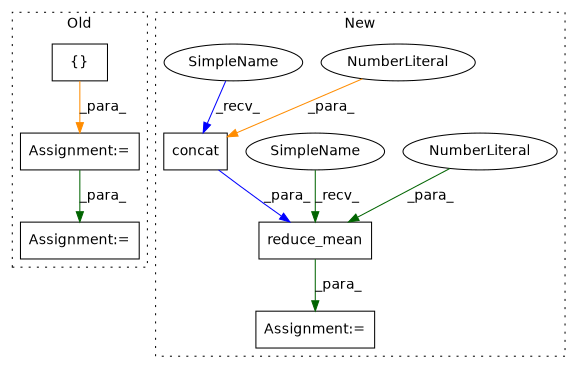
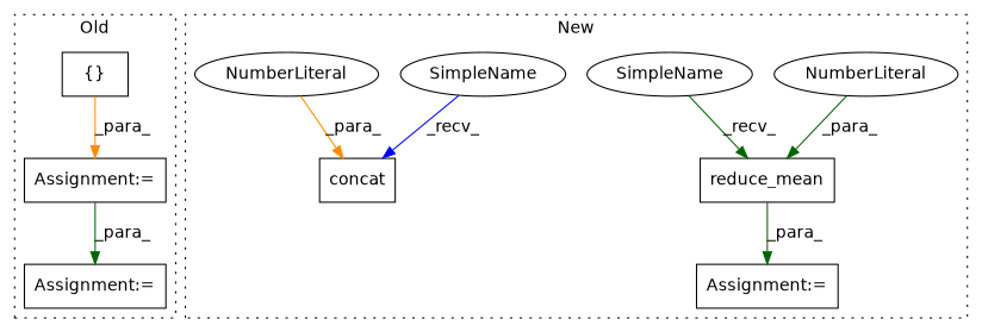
  digraph {
    fontname="DejaVu Sans"
    node [a=7 l=1 shape=box fontname="DejaVu Sans"]
    edge [color=darkgreen fontname="DejaVu Sans"]
    n1 [a=4 l=2 label="{}" s=1449]
    n2 [label="Assignment:=" s=1439]
    n3 [label="Assignment:=" s=1734]
    n4 [a=32 l="12,1" label=reduce_mean s="1618,1644"]
    n5 [label="Assignment:=" s=1606]
    n6 [a=34 label=NumberLiteral s=1643 shape=ellipse]
    n7 [a=32 l="7,1" label=concat s="1410,1510"]
    n8 [a=34 label=NumberLiteral s=1509 shape=ellipse]
    n9 [a=42 l=10 label=SimpleName s=1607 shape=ellipse]
    n10 [a=42 l=10 label=SimpleName s=1399 shape=ellipse]
    subgraph cluster_1 {
      label=Old
      style=dotted
      n1
      n2
      n3
    }
    subgraph cluster_2 {
      label=New
      style=dotted
      n4
      n5
      n6
      n7
      n8
      n9
      n10
    }
    n1 -> n2 [label=_para_ color=darkorange]
    n2 -> n3 [label=_para_]
    n4 -> n5 [label=_para_]
    n6 -> n4 [label=_para_]
-   n7 -> n4 [label=_para_ color=blue]
    n8 -> n7 [label=_para_ color=darkorange]
    n9 -> n4 [label=_recv_]
    n10 -> n7 [label=_recv_ color=blue]
  }
